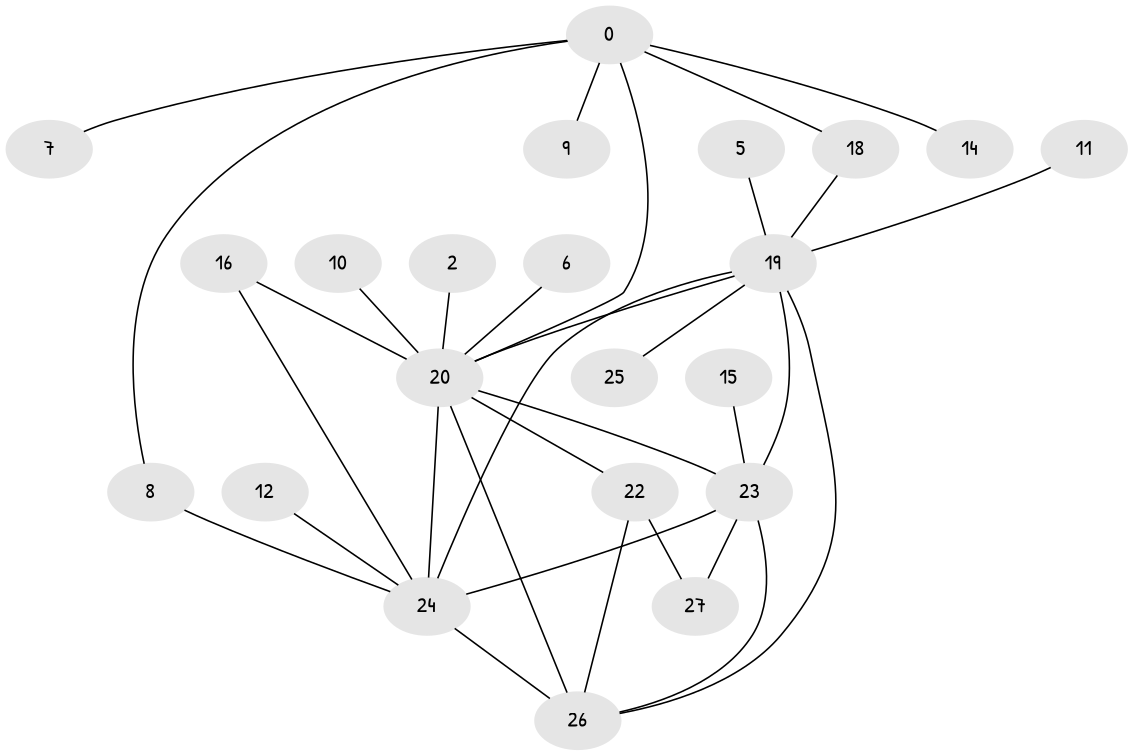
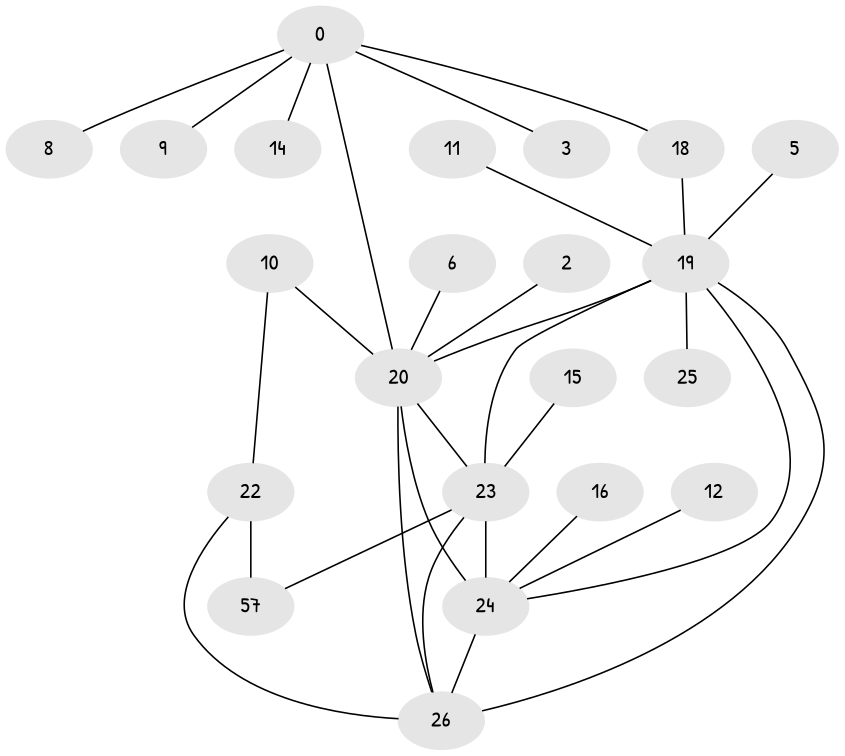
  graph {
    fontname="Patrick Hand"
    node [color=gray90 fontname="Patrick Hand" style=filled]
    edge [fontname="Patrick Hand" weight=1.0]
    2
    20
    24
    23
    26
    22
    n7 [label=0]
-   7
+   7 [label=3]
    8
    9
    14
    18
    19
    5
    25
    6
    10
    11
    12
    15
-   27
+   27 [label=57]
    16
    2 -- 20
    20 -- 24 [weight=2.0]
    20 -- 23
    20 -- 26
-   20 -- 22
+   10 -- 22
    24 -- 26 [weight=2.0]
    23 -- 24 [weight=2.0]
    23 -- 26
    23 -- 27
    22 -- 26
    22 -- 27 [weight=2.0]
    n7 -- 20
    n7 -- 7
    n7 -- 8
    n7 -- 9
    n7 -- 14
    n7 -- 18
-   8 -- 24 [weight=2.0]
    18 -- 19
    19 -- 20
    19 -- 24
    19 -- 23
    19 -- 26
    19 -- 25
    5 -- 19
    6 -- 20
    10 -- 20
    11 -- 19
    12 -- 24
    15 -- 23
-   16 -- 20
    16 -- 24
  }
